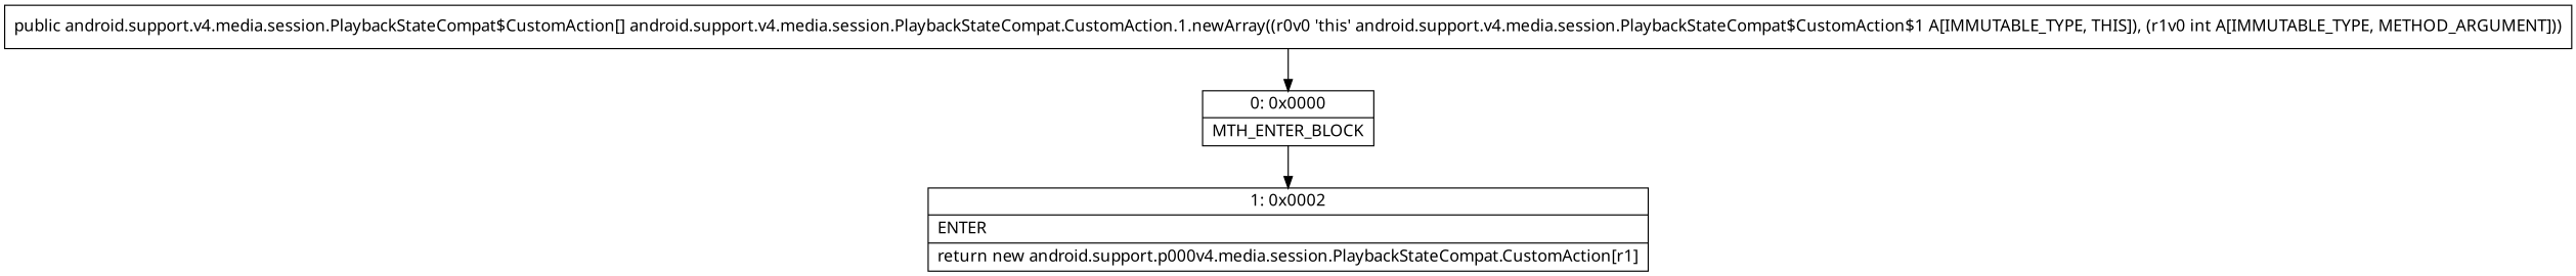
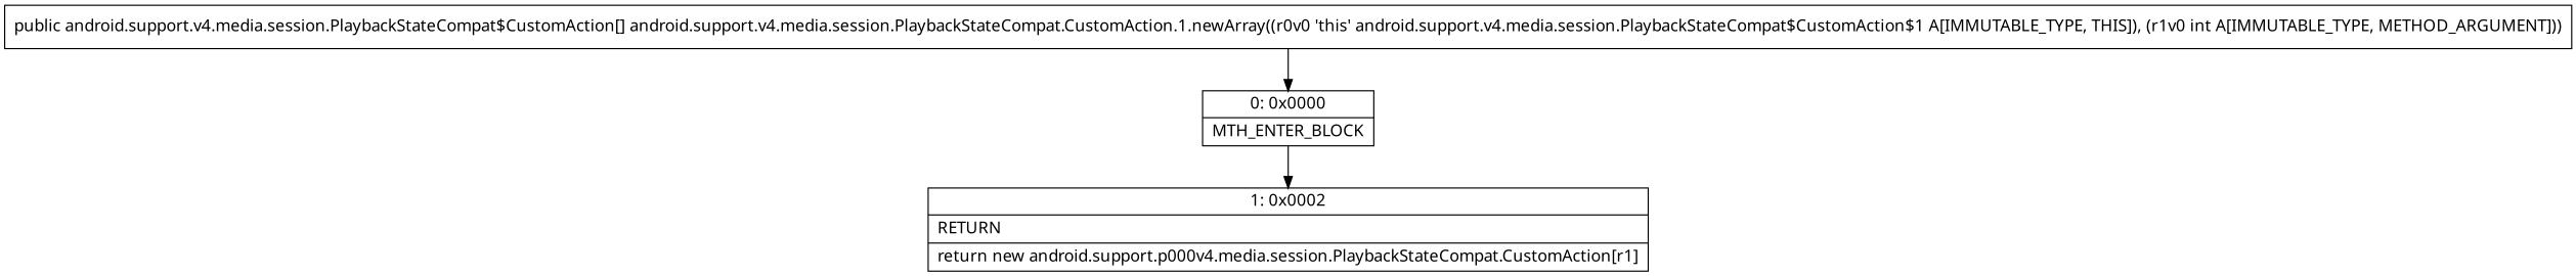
  digraph {
    fontname="Noto Sans"
    node [shape=record fontname="Noto Sans"]
    edge [fontname="Noto Sans"]
    n1 [label="{0\:\ 0x0000|MTH_ENTER_BLOCK\l}"]
-   n2 [label="{1\:\ 0x0002|ENTER\l|return new android.support.p000v4.media.session.PlaybackStateCompat.CustomAction[r1]\l}"]
+   n2 [label="{1\:\ 0x0002|RETURN\l|return new android.support.p000v4.media.session.PlaybackStateCompat.CustomAction[r1]\l}"]
    n3 [label="{public android.support.v4.media.session.PlaybackStateCompat$CustomAction[] android.support.v4.media.session.PlaybackStateCompat.CustomAction.1.newArray((r0v0 'this' android.support.v4.media.session.PlaybackStateCompat$CustomAction$1 A[IMMUTABLE_TYPE, THIS]), (r1v0 int A[IMMUTABLE_TYPE, METHOD_ARGUMENT])) }"]
    n1 -> n2
    n3 -> n1
  }
